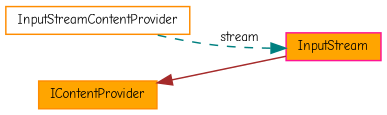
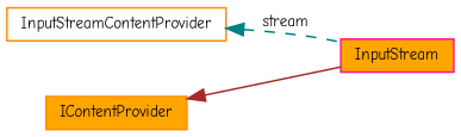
  digraph {
    fontname="Comic Neue"
    rankdir=LR
    node [color=darkorange fillcolor=orange fontname="Comic Neue" fontsize=9 shape=record style=filled]
    edge [dir=back fontname="Comic Neue" fontsize=9 labelfontname=Arial labelfontsize=9]
    n1 [fillcolor=white fontcolor=black height=0.2 label=InputStreamContentProvider width=0.4]
    n2 [height=0.2 label=IContentProvider width=0.4]
    n3 [color=deeppink height=0.2 label=InputStream width=0.4]
    n2 -> n3 [color=brown style=solid]
-   n3 -> n1 [color=teal label=" stream" style=dashed]
+   n1 -> n3 [color=teal label=" stream" style=dashed]
  }
